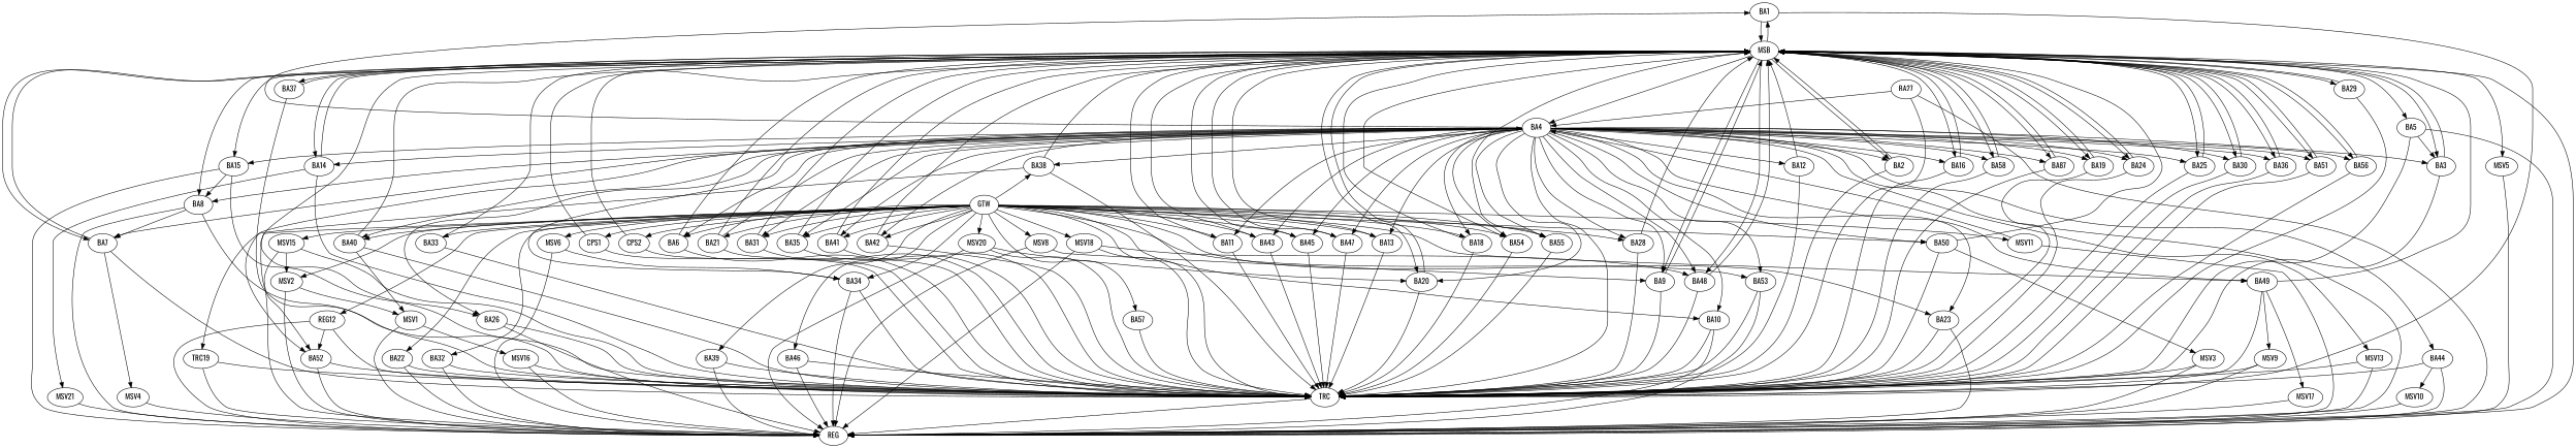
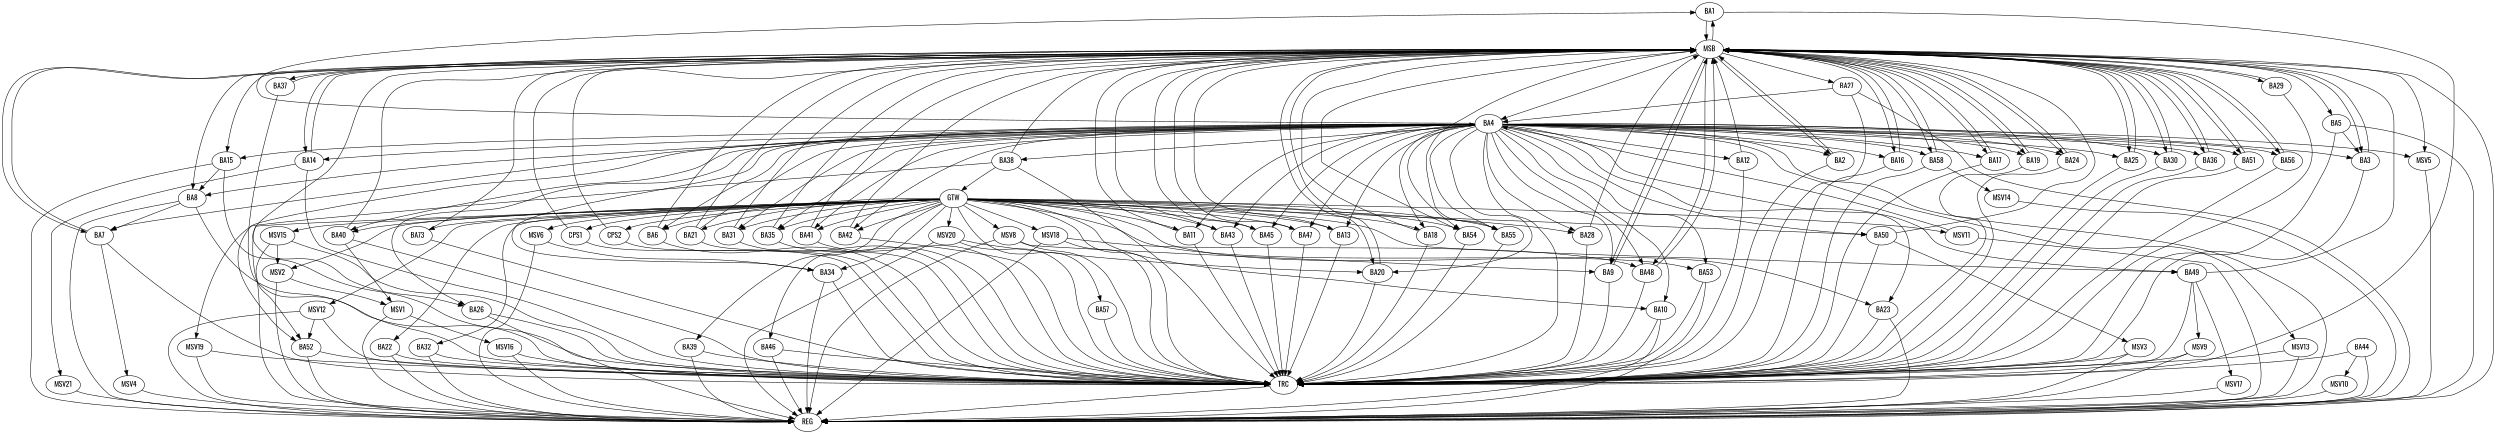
  strict digraph {
    fontname=Oswald
    node [fontname=Oswald]
    edge [fontname=Oswald]
    n1 [label=BA1]
    n2 [label=MSB]
    n3 [label=TRC]
    n4 [label=BA2]
    n5 [label=BA3]
    n6 [label=BA4]
    n7 [label=BA7]
    n8 [label=BA8]
    n9 [label=BA9]
    n10 [label=BA14]
    n11 [label=BA15]
    n12 [label=BA16]
-   n13 [label=BA87]
+   n13 [label=BA17]
    n14 [label=BA19]
    n15 [label=BA20]
    n16 [label=BA24]
    n17 [label=BA25]
    n18 [label=BA26]
    n19 [label=BA30]
    n20 [label=BA36]
    n21 [label=BA48]
    n22 [label=BA51]
    n23 [label=BA56]
    n24 [label=BA58]
    n25 [label=REG]
    n26 [label=BA5]
    n27 [label=BA27]
    n28 [label=BA29]
    n29 [label=BA37]
    n30 [label=MSV5]
    n31 [label=BA6]
    n32 [label=BA10]
    n33 [label=BA11]
    n34 [label=BA12]
    n35 [label=BA13]
    n36 [label=BA18]
    n37 [label=BA23]
    n38 [label=BA28]
    n39 [label=BA31]
    n40 [label=BA34]
    n41 [label=BA35]
    n42 [label=BA38]
    n43 [label=BA40]
    n44 [label=BA41]
    n45 [label=BA42]
    n46 [label=BA43]
    n47 [label=BA44]
    n48 [label=BA45]
    n49 [label=BA47]
    n50 [label=BA49]
    n51 [label=BA50]
    n52 [label=BA52]
    n53 [label=BA53]
    n54 [label=BA54]
    n55 [label=BA55]
    n56 [label=MSV13]
    n57 [label=MSV4]
    n58 [label=MSV21]
    n59 [label=BA21]
-   n60 [label=TRC19]
+   n60 [label=MSV19]
    n61 [label=MSV1]
    n62 [label=MSV10]
    n63 [label=MSV9]
    n64 [label=MSV17]
    n65 [label=MSV3]
+   n66 [label=MSV14]
    n67 [label=BA22]
    n68 [label=BA32]
-   n69 [label=BA33]
+   n69 [label=BA73]
    n70 [label=BA39]
    n71 [label=MSV16]
    n72 [label=BA46]
    n73 [label=BA57]
    n74 [label=CPS1]
    n75 [label=CPS2]
    n76 [label=GTW]
    n77 [label=MSV2]
    n78 [label=MSV6]
    n79 [label=MSV8]
    n80 [label=MSV11]
-   n81 [label=REG12]
+   n81 [label=MSV12]
    n82 [label=MSV15]
    n83 [label=MSV18]
    n84 [label=MSV20]
    n1 -> n2
    n1 -> n3
    n2 -> n1
    n2 -> n4
    n2 -> n5
    n2 -> n6
    n2 -> n7
    n2 -> n8
    n2 -> n9
    n2 -> n10
    n2 -> n11
    n2 -> n12
    n2 -> n13
    n2 -> n14
    n2 -> n15
    n2 -> n16
    n2 -> n17
    n2 -> n18
    n2 -> n19
    n2 -> n20
    n2 -> n21
    n2 -> n22
    n2 -> n23
    n2 -> n24
    n2 -> n25
    n2 -> n26
+   n2 -> n27
    n2 -> n28
    n2 -> n29
    n2 -> n30
    n3 -> n25
    n4 -> n2
    n4 -> n3
    n5 -> n2
    n5 -> n3
    n6 -> n1
    n6 -> n3
    n6 -> n4
    n6 -> n5
    n6 -> n7
    n6 -> n8
    n6 -> n9
    n6 -> n10
    n6 -> n11
    n6 -> n12
    n6 -> n13
    n6 -> n14
    n6 -> n15
    n6 -> n16
    n6 -> n17
    n6 -> n18
    n6 -> n19
    n6 -> n20
    n6 -> n21
    n6 -> n22
    n6 -> n23
    n6 -> n24
    n6 -> n25
    n6 -> n31
    n6 -> n32
    n6 -> n33
    n6 -> n34
    n6 -> n35
    n6 -> n36
    n6 -> n37
    n6 -> n38
    n6 -> n39
    n6 -> n40
    n6 -> n41
    n6 -> n42
    n6 -> n43
    n6 -> n44
    n6 -> n45
    n6 -> n46
-   n6 -> n47
+   n6 -> n30
    n6 -> n48
    n6 -> n49
    n6 -> n50
    n6 -> n51
    n6 -> n52
    n6 -> n53
    n6 -> n54
    n6 -> n55
    n6 -> n56
    n7 -> n2
    n7 -> n3
    n7 -> n57
    n8 -> n3
    n8 -> n7
    n8 -> n25
    n9 -> n2
    n9 -> n3
    n10 -> n2
    n10 -> n3
    n10 -> n58
    n11 -> n3
    n11 -> n8
    n11 -> n25
    n12 -> n2
    n12 -> n3
    n13 -> n2
    n13 -> n3
    n14 -> n2
    n14 -> n3
    n15 -> n2
    n15 -> n3
    n16 -> n2
    n16 -> n3
    n17 -> n2
    n17 -> n3
    n18 -> n3
    n18 -> n25
    n19 -> n2
    n19 -> n3
    n20 -> n2
    n20 -> n3
    n21 -> n2
    n21 -> n3
    n22 -> n2
    n22 -> n3
    n23 -> n2
    n23 -> n3
    n24 -> n2
    n24 -> n3
+   n24 -> n66
    n26 -> n3
    n26 -> n5
    n26 -> n25
    n27 -> n3
    n27 -> n6
    n27 -> n25
    n28 -> n2
    n28 -> n3
    n29 -> n2
    n29 -> n3
    n30 -> n25
    n31 -> n2
    n31 -> n3
    n32 -> n3
    n32 -> n25
    n33 -> n2
    n33 -> n3
    n34 -> n2
    n34 -> n3
    n35 -> n2
    n35 -> n3
    n36 -> n2
    n36 -> n3
    n37 -> n3
    n37 -> n25
    n38 -> n2
    n38 -> n3
    n39 -> n2
    n39 -> n3
    n40 -> n3
    n40 -> n25
    n41 -> n2
    n41 -> n3
    n42 -> n2
    n42 -> n3
    n42 -> n60
    n43 -> n2
    n43 -> n3
    n43 -> n61
    n44 -> n2
    n44 -> n3
    n45 -> n2
    n45 -> n3
    n46 -> n2
    n46 -> n3
    n47 -> n3
    n47 -> n25
    n47 -> n62
    n48 -> n2
    n48 -> n3
    n49 -> n2
    n49 -> n3
    n50 -> n2
    n50 -> n3
    n50 -> n63
    n50 -> n64
    n51 -> n2
    n51 -> n3
    n51 -> n65
    n52 -> n3
    n52 -> n25
    n53 -> n3
    n53 -> n25
    n54 -> n2
    n54 -> n3
    n55 -> n2
    n55 -> n3
    n56 -> n3
    n56 -> n25
    n57 -> n25
    n58 -> n25
    n59 -> n2
    n59 -> n3
    n59 -> n6
    n60 -> n3
    n60 -> n25
    n61 -> n25
    n61 -> n71
    n62 -> n25
    n63 -> n3
    n63 -> n25
    n64 -> n25
    n65 -> n3
    n65 -> n25
+   n66 -> n25
    n67 -> n3
    n67 -> n25
    n68 -> n3
    n68 -> n25
    n69 -> n2
    n69 -> n3
    n70 -> n3
    n70 -> n25
    n71 -> n3
    n71 -> n25
    n72 -> n3
    n72 -> n25
    n73 -> n3
    n74 -> n2
    n74 -> n3
    n75 -> n2
    n75 -> n3
    n76 -> n3
    n76 -> n31
    n76 -> n32
    n76 -> n33
    n76 -> n35
    n76 -> n36
    n76 -> n37
    n76 -> n38
    n76 -> n39
    n76 -> n40
    n76 -> n41
-   n76 -> n42
+   n42 -> n76
    n76 -> n43
    n76 -> n44
    n76 -> n45
    n76 -> n46
    n76 -> n48
    n76 -> n49
    n76 -> n50
    n76 -> n51
    n76 -> n52
    n76 -> n53
    n76 -> n54
    n76 -> n55
    n76 -> n59
    n76 -> n67
    n76 -> n68
    n76 -> n69
    n76 -> n70
    n76 -> n72
    n76 -> n73
    n76 -> n74
    n76 -> n75
    n76 -> n77
    n76 -> n78
    n76 -> n79
    n76 -> n80
    n76 -> n81
    n76 -> n82
    n76 -> n83
    n76 -> n84
    n77 -> n25
    n77 -> n61
    n78 -> n25
    n78 -> n40
+   n79 -> n3
    n79 -> n9
    n79 -> n25
    n80 -> n6
    n80 -> n25
    n81 -> n3
    n81 -> n25
    n81 -> n52
    n82 -> n3
    n82 -> n25
    n82 -> n77
    n83 -> n3
    n83 -> n21
    n83 -> n25
    n84 -> n3
    n84 -> n15
    n84 -> n25
  }
